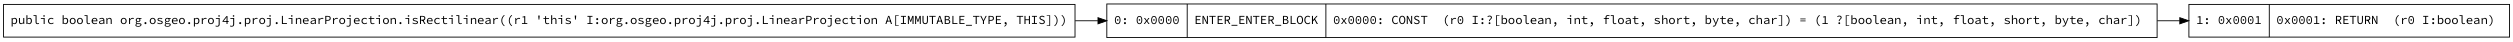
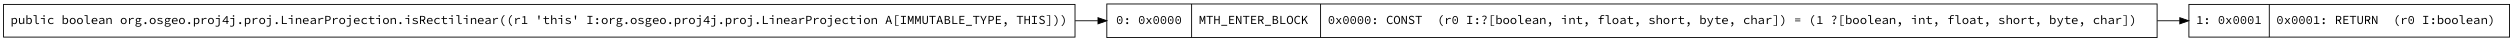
  digraph {
    rankdir=LR
    fontname="Source Code Pro"
    node [shape=record fontname="Source Code Pro"]
    edge [fontname="Source Code Pro"]
-   n1 [label="{0\:\ 0x0000|ENTER_ENTER_BLOCK\l|0x0000: CONST  (r0 I:?[boolean, int, float, short, byte, char]) = (1 ?[boolean, int, float, short, byte, char]) \l}"]
+   n1 [label="{0\:\ 0x0000|MTH_ENTER_BLOCK\l|0x0000: CONST  (r0 I:?[boolean, int, float, short, byte, char]) = (1 ?[boolean, int, float, short, byte, char]) \l}"]
    n2 [label="{1\:\ 0x0001|0x0001: RETURN  (r0 I:boolean) \l}"]
    n3 [label="{public boolean org.osgeo.proj4j.proj.LinearProjection.isRectilinear((r1 'this' I:org.osgeo.proj4j.proj.LinearProjection A[IMMUTABLE_TYPE, THIS])) }"]
    n1 -> n2
    n3 -> n1
  }
